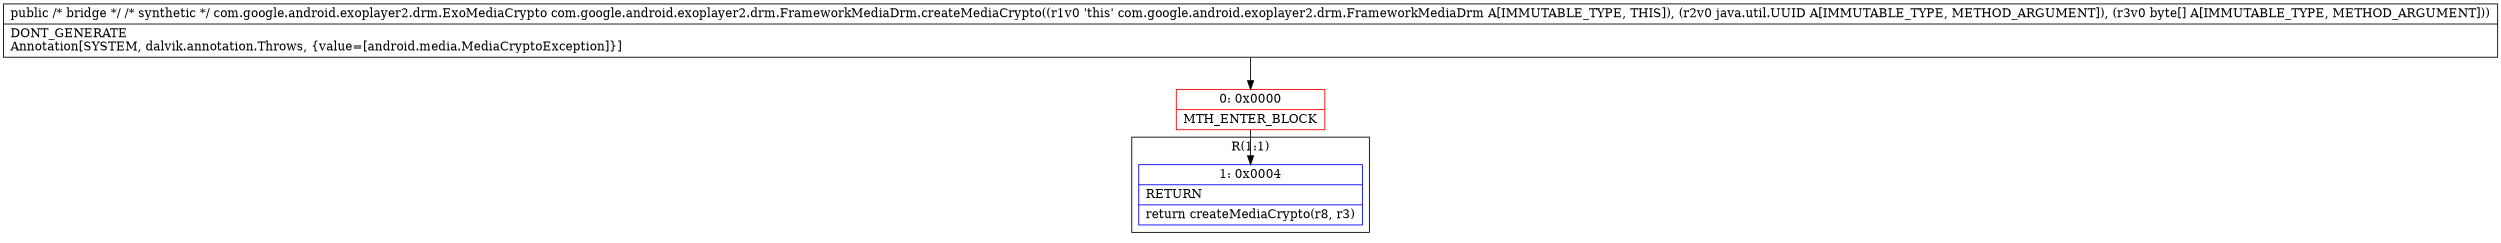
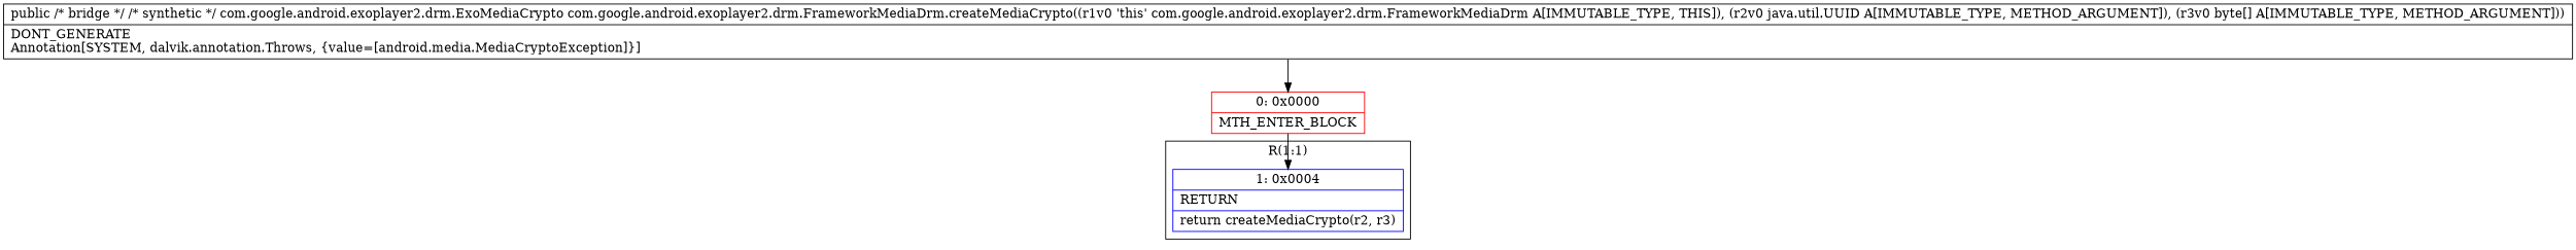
  digraph {
    node [shape=record]
-   n1 [color=blue label="{1\:\ 0x0004|RETURN\l|return createMediaCrypto(r8, r3)\l}"]
+   n1 [color=blue label="{1\:\ 0x0004|RETURN\l|return createMediaCrypto(r2, r3)\l}"]
    n2 [color=red label="{0\:\ 0x0000|MTH_ENTER_BLOCK\l}"]
    n3 [label="{public \/* bridge *\/ \/* synthetic *\/ com.google.android.exoplayer2.drm.ExoMediaCrypto com.google.android.exoplayer2.drm.FrameworkMediaDrm.createMediaCrypto((r1v0 'this' com.google.android.exoplayer2.drm.FrameworkMediaDrm A[IMMUTABLE_TYPE, THIS]), (r2v0 java.util.UUID A[IMMUTABLE_TYPE, METHOD_ARGUMENT]), (r3v0 byte[] A[IMMUTABLE_TYPE, METHOD_ARGUMENT]))  | DONT_GENERATE\lAnnotation[SYSTEM, dalvik.annotation.Throws, \{value=[android.media.MediaCryptoException]\}]\l}"]
    subgraph cluster_1 {
      label="R(1:1)"
      n1
    }
    n2 -> n1
    n3 -> n2
  }
